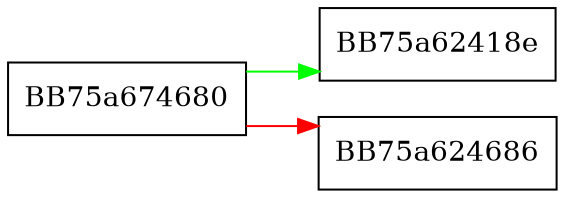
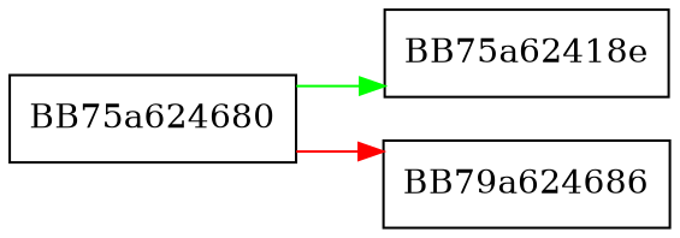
  digraph {
    rankdir=LR
    splines=ortho
    node [shape=box]
    n1 [label=BB75a62418e]
-   BB75a624680 [label=BB75a674680]
-   BB75a624686
+   BB75a624680
+   BB75a624686 [label=BB79a624686]
    BB75a624680 -> n1 [color=green]
    BB75a624680 -> BB75a624686 [color=red]
  }
